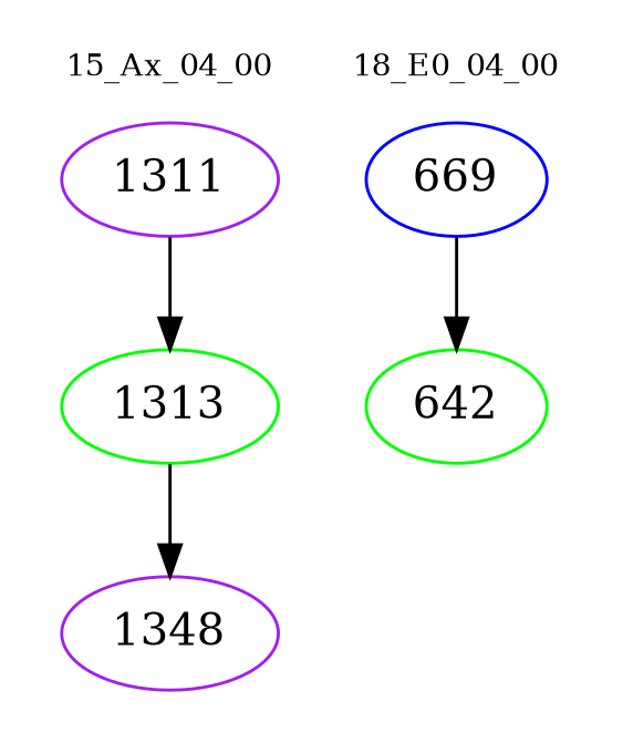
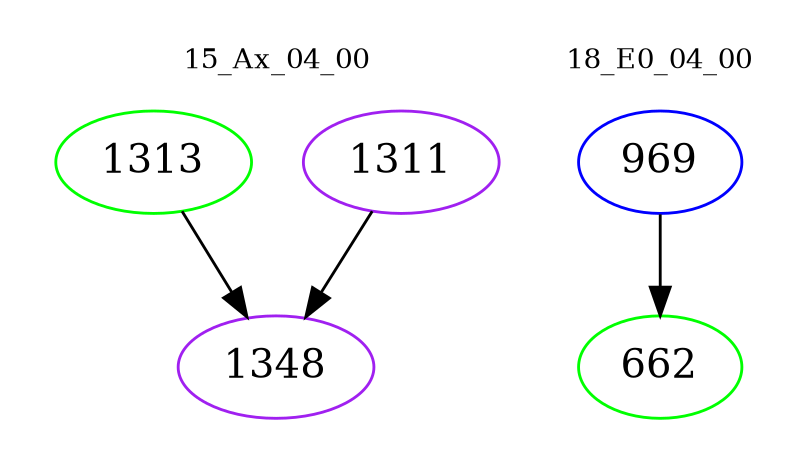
  digraph {
    node [color=purple]
    edge [color=black]
    n1 [label=1311]
    n2 [color=green label=1313]
    n3 [label=1348]
-   n4 [color=blue label=669]
-   n5 [color=green label=642]
+   n4 [color=blue label=969]
+   n5 [color=green label=662]
    subgraph cluster_1 {
      color=white
      fontsize=10
      label="15_Ax_04_00"
      n1
      n2
      n3
    }
    subgraph cluster_2 {
      color=white
      fontsize=10
      label="18_E0_04_00"
      n4
      n5
    }
-   n1 -> n2
+   n1 -> n3
    n2 -> n3
    n4 -> n5
  }
